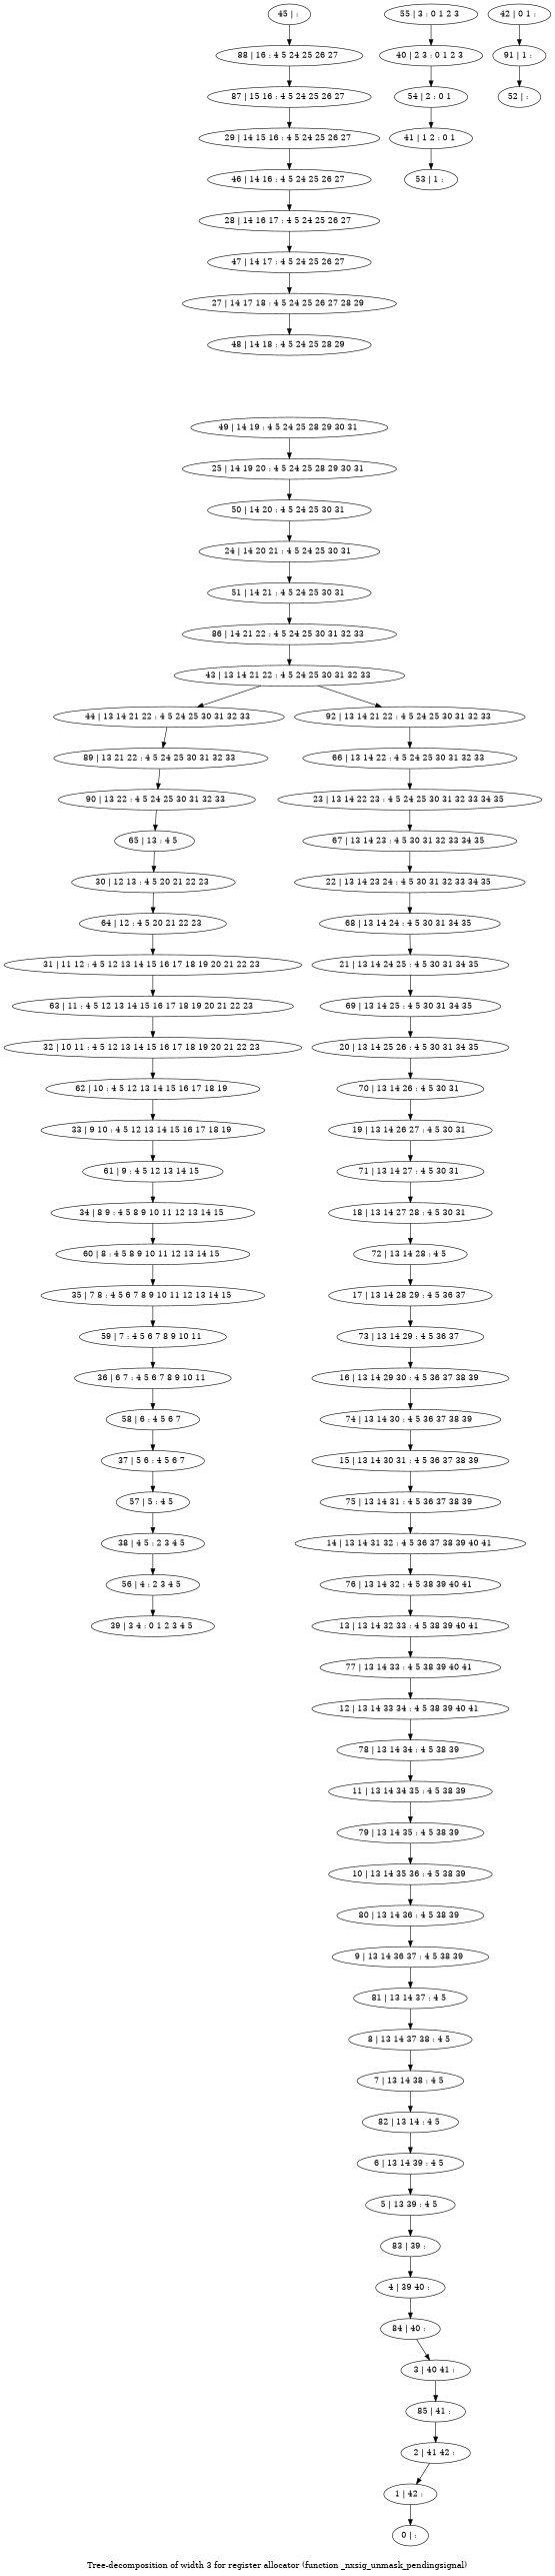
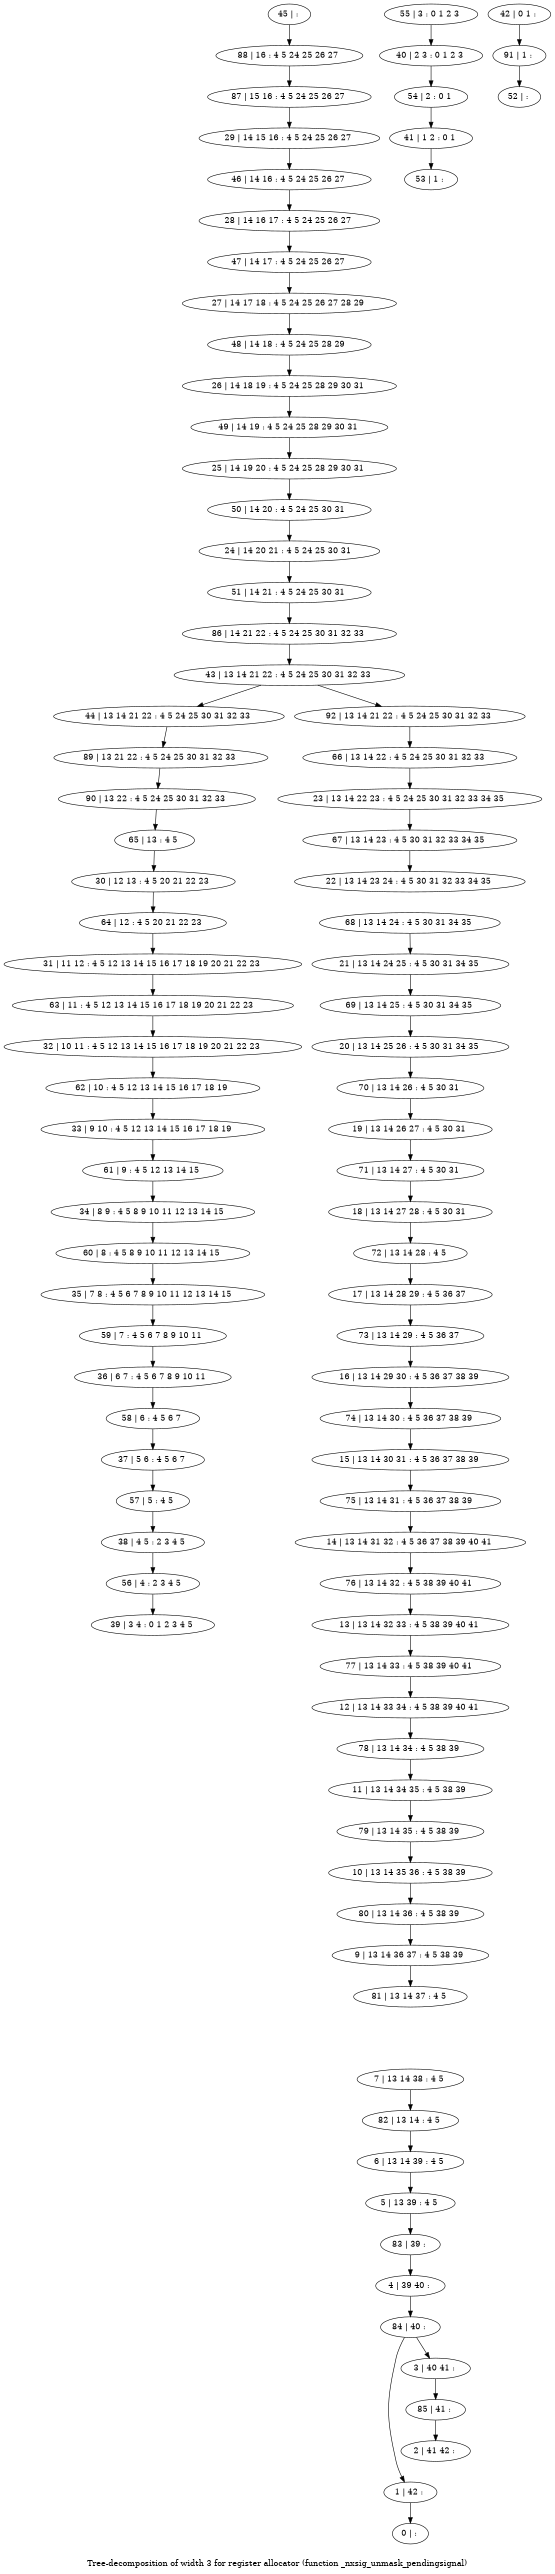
  digraph {
    label="Tree-decomposition of width 3 for register allocator (function _nxsig_unmask_pendingsignal)"
    n1 [label="0 | : "]
    n2 [label="1 | 42 : "]
    n3 [label="2 | 41 42 : "]
    n4 [label="3 | 40 41 : "]
    n5 [label="85 | 41 : "]
    n6 [label="4 | 39 40 : "]
    n7 [label="84 | 40 : "]
    n8 [label="5 | 13 39 : 4 5 "]
    n9 [label="83 | 39 : "]
    n10 [label="6 | 13 14 39 : 4 5 "]
    n11 [label="7 | 13 14 38 : 4 5 "]
    n12 [label="82 | 13 14 : 4 5 "]
-   n13 [label="8 | 13 14 37 38 : 4 5 "]
    n14 [label="9 | 13 14 36 37 : 4 5 38 39 "]
    n15 [label="81 | 13 14 37 : 4 5 "]
    n16 [label="10 | 13 14 35 36 : 4 5 38 39 "]
    n17 [label="80 | 13 14 36 : 4 5 38 39 "]
    n18 [label="11 | 13 14 34 35 : 4 5 38 39 "]
    n19 [label="79 | 13 14 35 : 4 5 38 39 "]
    n20 [label="12 | 13 14 33 34 : 4 5 38 39 40 41 "]
    n21 [label="78 | 13 14 34 : 4 5 38 39 "]
    n22 [label="13 | 13 14 32 33 : 4 5 38 39 40 41 "]
    n23 [label="77 | 13 14 33 : 4 5 38 39 40 41 "]
    n24 [label="14 | 13 14 31 32 : 4 5 36 37 38 39 40 41 "]
    n25 [label="76 | 13 14 32 : 4 5 38 39 40 41 "]
    n26 [label="15 | 13 14 30 31 : 4 5 36 37 38 39 "]
    n27 [label="75 | 13 14 31 : 4 5 36 37 38 39 "]
    n28 [label="16 | 13 14 29 30 : 4 5 36 37 38 39 "]
    n29 [label="74 | 13 14 30 : 4 5 36 37 38 39 "]
    n30 [label="17 | 13 14 28 29 : 4 5 36 37 "]
    n31 [label="73 | 13 14 29 : 4 5 36 37 "]
    n32 [label="18 | 13 14 27 28 : 4 5 30 31 "]
    n33 [label="72 | 13 14 28 : 4 5 "]
    n34 [label="19 | 13 14 26 27 : 4 5 30 31 "]
    n35 [label="71 | 13 14 27 : 4 5 30 31 "]
    n36 [label="20 | 13 14 25 26 : 4 5 30 31 34 35 "]
    n37 [label="70 | 13 14 26 : 4 5 30 31 "]
    n38 [label="21 | 13 14 24 25 : 4 5 30 31 34 35 "]
    n39 [label="69 | 13 14 25 : 4 5 30 31 34 35 "]
    n40 [label="22 | 13 14 23 24 : 4 5 30 31 32 33 34 35 "]
    n41 [label="68 | 13 14 24 : 4 5 30 31 34 35 "]
    n42 [label="23 | 13 14 22 23 : 4 5 24 25 30 31 32 33 34 35 "]
    n43 [label="67 | 13 14 23 : 4 5 30 31 32 33 34 35 "]
    n44 [label="24 | 14 20 21 : 4 5 24 25 30 31 "]
    n45 [label="51 | 14 21 : 4 5 24 25 30 31 "]
    n46 [label="86 | 14 21 22 : 4 5 24 25 30 31 32 33 "]
    n47 [label="25 | 14 19 20 : 4 5 24 25 28 29 30 31 "]
    n48 [label="50 | 14 20 : 4 5 24 25 30 31 "]
+   n49 [label="26 | 14 18 19 : 4 5 24 25 28 29 30 31 "]
    n50 [label="49 | 14 19 : 4 5 24 25 28 29 30 31 "]
    n51 [label="27 | 14 17 18 : 4 5 24 25 26 27 28 29 "]
    n52 [label="48 | 14 18 : 4 5 24 25 28 29 "]
    n53 [label="28 | 14 16 17 : 4 5 24 25 26 27 "]
    n54 [label="47 | 14 17 : 4 5 24 25 26 27 "]
    n55 [label="29 | 14 15 16 : 4 5 24 25 26 27 "]
    n56 [label="46 | 14 16 : 4 5 24 25 26 27 "]
    n57 [label="30 | 12 13 : 4 5 20 21 22 23 "]
    n58 [label="64 | 12 : 4 5 20 21 22 23 "]
    n59 [label="31 | 11 12 : 4 5 12 13 14 15 16 17 18 19 20 21 22 23 "]
    n60 [label="63 | 11 : 4 5 12 13 14 15 16 17 18 19 20 21 22 23 "]
    n61 [label="32 | 10 11 : 4 5 12 13 14 15 16 17 18 19 20 21 22 23 "]
    n62 [label="62 | 10 : 4 5 12 13 14 15 16 17 18 19 "]
    n63 [label="33 | 9 10 : 4 5 12 13 14 15 16 17 18 19 "]
    n64 [label="61 | 9 : 4 5 12 13 14 15 "]
    n65 [label="34 | 8 9 : 4 5 8 9 10 11 12 13 14 15 "]
    n66 [label="60 | 8 : 4 5 8 9 10 11 12 13 14 15 "]
    n67 [label="35 | 7 8 : 4 5 6 7 8 9 10 11 12 13 14 15 "]
    n68 [label="59 | 7 : 4 5 6 7 8 9 10 11 "]
    n69 [label="36 | 6 7 : 4 5 6 7 8 9 10 11 "]
    n70 [label="58 | 6 : 4 5 6 7 "]
    n71 [label="37 | 5 6 : 4 5 6 7 "]
    n72 [label="57 | 5 : 4 5 "]
    n73 [label="38 | 4 5 : 2 3 4 5 "]
    n74 [label="56 | 4 : 2 3 4 5 "]
    n75 [label="39 | 3 4 : 0 1 2 3 4 5 "]
    n76 [label="55 | 3 : 0 1 2 3 "]
    n77 [label="40 | 2 3 : 0 1 2 3 "]
    n78 [label="54 | 2 : 0 1 "]
    n79 [label="41 | 1 2 : 0 1 "]
    n80 [label="53 | 1 : "]
    n81 [label="42 | 0 1 : "]
    n82 [label="91 | 1 : "]
    n83 [label="52 | : "]
    n84 [label="43 | 13 14 21 22 : 4 5 24 25 30 31 32 33 "]
    n85 [label="44 | 13 14 21 22 : 4 5 24 25 30 31 32 33 "]
    n86 [label="92 | 13 14 21 22 : 4 5 24 25 30 31 32 33 "]
    n87 [label="89 | 13 21 22 : 4 5 24 25 30 31 32 33 "]
    n88 [label="66 | 13 14 22 : 4 5 24 25 30 31 32 33 "]
    n89 [label="90 | 13 22 : 4 5 24 25 30 31 32 33 "]
    n90 [label="45 | : "]
    n91 [label="88 | 16 : 4 5 24 25 26 27 "]
    n92 [label="87 | 15 16 : 4 5 24 25 26 27 "]
    n93 [label="65 | 13 : 4 5 "]
    n2 -> n1
-   n3 -> n2
+   n7 -> n2
    n4 -> n5
    n5 -> n3
    n6 -> n7
    n7 -> n4
    n8 -> n9
    n9 -> n6
    n10 -> n8
    n11 -> n12
    n12 -> n10
-   n13 -> n11
    n14 -> n15
-   n15 -> n13
    n16 -> n17
    n17 -> n14
    n18 -> n19
    n19 -> n16
    n20 -> n21
    n21 -> n18
    n22 -> n23
    n23 -> n20
    n24 -> n25
    n25 -> n22
    n26 -> n27
    n27 -> n24
    n28 -> n29
    n29 -> n26
    n30 -> n31
    n31 -> n28
    n32 -> n33
    n33 -> n30
    n34 -> n35
    n35 -> n32
    n36 -> n37
    n37 -> n34
    n38 -> n39
    n39 -> n36
-   n40 -> n41
    n41 -> n38
    n42 -> n43
    n43 -> n40
    n44 -> n45
    n45 -> n46
    n46 -> n84
    n47 -> n48
    n48 -> n44
+   n49 -> n50
    n50 -> n47
    n51 -> n52
+   n52 -> n49
    n53 -> n54
    n54 -> n51
    n55 -> n56
    n56 -> n53
    n57 -> n58
    n58 -> n59
    n59 -> n60
    n60 -> n61
    n61 -> n62
    n62 -> n63
    n63 -> n64
    n64 -> n65
    n65 -> n66
    n66 -> n67
    n67 -> n68
    n68 -> n69
    n69 -> n70
    n70 -> n71
    n71 -> n72
    n72 -> n73
    n73 -> n74
    n74 -> n75
    n76 -> n77
    n77 -> n78
    n78 -> n79
    n79 -> n80
    n81 -> n82
    n82 -> n83
    n84 -> n85
    n84 -> n86
    n85 -> n87
    n86 -> n88
    n87 -> n89
    n88 -> n42
    n89 -> n93
    n90 -> n91
    n91 -> n92
    n92 -> n55
    n93 -> n57
  }
